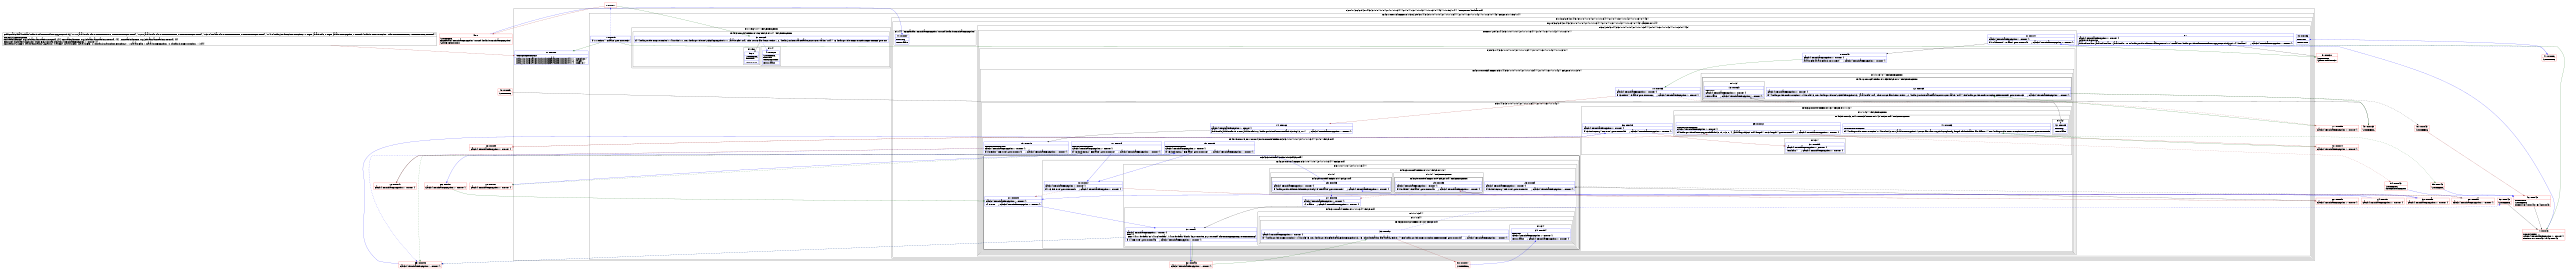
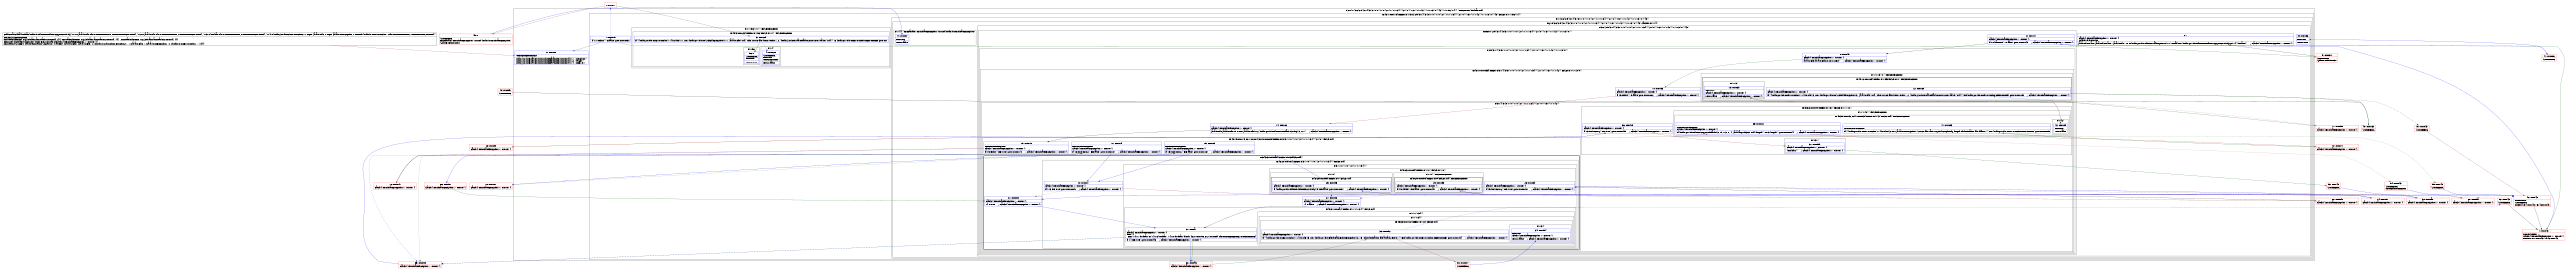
  digraph {
    node [color=blue shape=record]
    edge [color=blue]
    n1 [label="{25\:\ 0x0095|Catch:\{ TerminateException \-\> 0x00e7 \}\l|if (kotlin.p019io.FilesKt.deleteRecursively(r5) == false) goto L_0x0097     \/\/ Catch:\{ TerminateException \-\> 0x00e7 \}\l}"]
    n2 [label="{29\:\ 0x009e|Catch:\{ TerminateException \-\> 0x00e7 \}\l|if (r5.delete() == false) goto L_0x00a0     \/\/ Catch:\{ TerminateException \-\> 0x00e7 \}\l}"]
    n3 [label="{23\:\ 0x008f|Catch:\{ TerminateException \-\> 0x00e7 \}\l|if (r5.isDirectory() == true) goto L_0x0091     \/\/ Catch:\{ TerminateException \-\> 0x00e7 \}\l}"]
    n4 [label="{34\:\ 0x00b4|RETURN\lCatch:\{ TerminateException \-\> 0x00e7 \}\l|return false     \/\/ Catch:\{ TerminateException \-\> 0x00e7 \}\l}"]
    n5 [label="{33\:\ 0x00b2|Catch:\{ TerminateException \-\> 0x00e7 \}\l|if (((kotlin.p019io.OnErrorAction) r14.invoke(r5, new kotlin.p019io.FileAlreadyExistsException(r3, r5, \"The destination file already exists.\"))) == kotlin.p019io.OnErrorAction.TERMINATE) goto L_0x00b4     \/\/ Catch:\{ TerminateException \-\> 0x00e7 \}\l}"]
    n6 [label="{31\:\ 0x00a1|Catch:\{ TerminateException \-\> 0x00e7 \}\lPHI: r4 \l  PHI: (r4v11 boolean) = (r4v16 boolean), (r4v18 boolean) binds: [B:27:0x0098, B:21:0x0089] A[DONT_GENERATE, DONT_INLINE]\l|if (r4 == true) goto L_0x00a3     \/\/ Catch:\{ TerminateException \-\> 0x00e7 \}\l}"]
    n7 [label="{27\:\ 0x0098|Catch:\{ TerminateException \-\> 0x00e7 \}\l|r4 = false     \/\/ Catch:\{ TerminateException \-\> 0x00e7 \}\l}"]
    n8 [label="{20\:\ 0x0087|Catch:\{ TerminateException \-\> 0x00e7 \}\l|if (r13 == true) goto L_0x008b     \/\/ Catch:\{ TerminateException \-\> 0x00e7 \}\l}"]
    n9 [label="{21\:\ 0x0089|Catch:\{ TerminateException \-\> 0x00e7 \}\l|r4 = true     \/\/ Catch:\{ TerminateException \-\> 0x00e7 \}\l}"]
    n10 [label="{15\:\ 0x0079|ADDED_TO_REGION\lCatch:\{ TerminateException \-\> 0x00e7 \}\l|if (r5.exists() == true) goto L_0x007b     \/\/ Catch:\{ TerminateException \-\> 0x00e7 \}\l}"]
    n11 [label="{17\:\ 0x007f|ADDED_TO_REGION\lCatch:\{ TerminateException \-\> 0x00e7 \}\l|if (r3.isDirectory() == false) goto L_0x0087     \/\/ Catch:\{ TerminateException \-\> 0x00e7 \}\l}"]
    n12 [label="{19\:\ 0x0085|ADDED_TO_REGION\lCatch:\{ TerminateException \-\> 0x00e7 \}\l|if (r5.isDirectory() == false) goto L_0x0087     \/\/ Catch:\{ TerminateException \-\> 0x00e7 \}\l}"]
    n13 [label="{37\:\ 0x00bb|Catch:\{ TerminateException \-\> 0x00e7 \}\l|r5.mkdirs()     \/\/ Catch:\{ TerminateException \-\> 0x00e7 \}\l}"]
    n14 [label="{42\:\ 0x00e5|RETURN\l|return false\l}"]
    n15 [label="{39\:\ 0x00d2|ADDED_TO_REGION\lCatch:\{ TerminateException \-\> 0x00e7 \}\l|if (kotlin.p019io.FilesKt.copyTo$default(r3, r5, r13, 0, 4, (java.lang.Object) null).length() != r3.length()) goto L_0x00d4     \/\/ Catch:\{ TerminateException \-\> 0x00e7 \}\l}"]
    n16 [label="{41\:\ 0x00e3|ADDED_TO_REGION\l|if (((kotlin.p019io.OnErrorAction) r14.invoke(r3, new java.io.IOException(\"Source file wasn't copied completely, length of destination file differs.\"))) == kotlin.p019io.OnErrorAction.TERMINATE) goto L_0x00e5\l}"]
    n17 [label="{36\:\ 0x00b9|Catch:\{ TerminateException \-\> 0x00e7 \}\l|if (r3.isDirectory() == true) goto L_0x00bb     \/\/ Catch:\{ TerminateException \-\> 0x00e7 \}\l}"]
    n18 [label="{14\:\ 0x006c|Catch:\{ TerminateException \-\> 0x00e7 \}\l|java.io.File java.io.File r5 = new java.io.File(r12, kotlin.p019io.FilesKt.toRelativeString(r3, r11))     \/\/ Catch:\{ TerminateException \-\> 0x00e7 \}\l}"]
    n19 [label="{13\:\ 0x006b|RETURN\lCatch:\{ TerminateException \-\> 0x00e7 \}\l|return false     \/\/ Catch:\{ TerminateException \-\> 0x00e7 \}\l}"]
    n20 [label="{12\:\ 0x0069|Catch:\{ TerminateException \-\> 0x00e7 \}\l|if (((kotlin.p019io.OnErrorAction) r14.invoke(r3, new kotlin.p019io.NoSuchFileException(r3, (java.io.File) null, \"The source file doesn't exist.\", 2, (kotlin.jvm.internal.DefaultConstructorMarker) null))) == kotlin.p019io.OnErrorAction.TERMINATE) goto L_0x006b     \/\/ Catch:\{ TerminateException \-\> 0x00e7 \}\l}"]
    n21 [label="{10\:\ 0x0053|Catch:\{ TerminateException \-\> 0x00e7 \}\l|if (r3.exists() != false) goto L_0x006c     \/\/ Catch:\{ TerminateException \-\> 0x00e7 \}\l}"]
    n22 [label="{9\:\ 0x0049|Catch:\{ TerminateException \-\> 0x00e7 \}\l|java.io.File java.io.File r3 = r0.next()     \/\/ Catch:\{ TerminateException \-\> 0x00e7 \}\l}"]
    n23 [label="{8\:\ 0x0047|Catch:\{ TerminateException \-\> 0x00e7 \}\l|if (r0.hasNext() != false) goto L_0x0049     \/\/ Catch:\{ TerminateException \-\> 0x00e7 \}\l}"]
    n24 [label="{6\:\ ?|Catch:\{ TerminateException \-\> 0x00e7 \}\lSplitter:B:5:0x0030\l|java.util.Iterator java.util.Iterator\<java.io.File\> r0 = kotlin.p019io.FilesKt.walkTopDown(r11).onFail(new kotlin.p019io.FilesKt__UtilsKt$copyRecursively$2(r14)).iterator()     \/\/ Catch:\{ TerminateException \-\> 0x00e7 \}\l}"]
    n25 [label="{43\:\ 0x00e6|RETURN\l|return true\l}"]
    n26 [label="{44\:\ 0x00e7|RETURN\l|return false\l}"]
    n27 [label="{56\:\ ?|SYNTHETIC\lRETURN\l|return true\l}"]
    n28 [label="{4\:\ 0x002e|SYNTHETIC\lRETURN\lORIG_RETURN\l|return false\l}"]
    n29 [label="{3\:\ 0x002b|if (((kotlin.p019io.OnErrorAction) r14.invoke(r11, new kotlin.p019io.NoSuchFileException(r11, (java.io.File) null, \"The source file doesn't exist.\", 2, (kotlin.jvm.internal.DefaultConstructorMarker) null))) != kotlin.p019io.OnErrorAction.TERMINATE) goto L_?\l}"]
    n30 [label="{1\:\ 0x0015|if (r11.exists() != false) goto L_0x0030\l}"]
    n31 [label="{0\:\ 0x0000|MTH_ENTER_BLOCK\l|kotlin.jvm.internal.Intrinsics.checkParameterIsNotNull(r11, \"$receiver\")\lkotlin.jvm.internal.Intrinsics.checkParameterIsNotNull(r12, \"target\")\lkotlin.jvm.internal.Intrinsics.checkParameterIsNotNull(r14, \"onError\")\l}"]
    n32 [color=red label="{26\:\ 0x0097|Catch:\{ TerminateException \-\> 0x00e7 \}\l}"]
    n33 [color=red label="{30\:\ 0x00a0|Catch:\{ TerminateException \-\> 0x00e7 \}\l}"]
    n34 [color=red label="{24\:\ 0x0091|Catch:\{ TerminateException \-\> 0x00e7 \}\l}"]
    n35 [color=red label="{28\:\ 0x009a|Catch:\{ TerminateException \-\> 0x00e7 \}\l}"]
    n36 [color=red label="{50\:\ 0x00b4|SYNTHETIC\l}"]
    n37 [color=red label="{52\:\ 0x0043|SYNTHETIC\l}"]
    n38 [color=red label="{35\:\ 0x00b5|Catch:\{ TerminateException \-\> 0x00e7 \}\l}"]
    n39 [color=red label="{32\:\ 0x00a3|Catch:\{ TerminateException \-\> 0x00e7 \}\l}"]
    n40 [color=red label="{22\:\ 0x008b|Catch:\{ TerminateException \-\> 0x00e7 \}\l}"]
    n41 [color=red label="{16\:\ 0x007b|Catch:\{ TerminateException \-\> 0x00e7 \}\l}"]
    n42 [color=red label="{18\:\ 0x0081|Catch:\{ TerminateException \-\> 0x00e7 \}\l}"]
+   n43 [color=red label="{53\:\ 0x0043|SYNTHETIC\l}"]
    n44 [color=red label="{40\:\ 0x00d4|Catch:\{ TerminateException \-\> 0x00e7 \}\l}"]
    n45 [color=red label="{54\:\ 0x0043|SYNTHETIC\lADDED_TO_REGION\l}"]
    n46 [color=red label="{55\:\ 0x0043|SYNTHETIC\l}"]
    n47 [color=red label="{38\:\ 0x00bf|Catch:\{ TerminateException \-\> 0x00e7 \}\l}"]
    n48 [color=red label="{49\:\ 0x006b|SYNTHETIC\l}"]
    n49 [color=red label="{51\:\ 0x0043|SYNTHETIC\l}"]
    n50 [color=red label="{11\:\ 0x0055|Catch:\{ TerminateException \-\> 0x00e7 \}\l}"]
    n51 [color=red label="{47\:\ 0x00e6|SYNTHETIC\l}"]
    n52 [color=red label="{7\:\ 0x0043|LOOP_START\lCatch:\{ TerminateException \-\> 0x00e7 \}\lLOOP:0: B:7:0x0043\-\>B:46:0x0043\l}"]
    n53 [color=red label="{2\:\ 0x0017}"]
    n54 [color=red label="{5\:\ 0x0030|SYNTHETIC\lSplitter:B:5:0x0030\l}"]
    n55 [color=red label="{45\:\ ?|SYNTHETIC\lExcHandler: TerminateException (unused kotlin.io.TerminateException)\lSplitter:B:5:0x0030\l}"]
    n56 [color=red label="{46\:\ 0x0043|LOOP_END\lSYNTHETIC\lLOOP:0: B:7:0x0043\-\>B:46:0x0043\l}"]
    n57 [color=red label="{48\:\ 0x00e5|SYNTHETIC\l}"]
    n58 [label="{public static final boolean kotlin.io.FilesKt__UtilsKt.copyRecursively((r11v0 java.io.File A[IMMUTABLE_TYPE, METHOD_ARGUMENT]), (r12v0 java.io.File A[IMMUTABLE_TYPE, METHOD_ARGUMENT]), (r13v0 boolean A[IMMUTABLE_TYPE, METHOD_ARGUMENT]), (r14v0 kotlin.jvm.functions.Function2\<? super java.io.File, ? super java.io.IOException, ? extends kotlin.io.OnErrorAction\> A[IMMUTABLE_TYPE, METHOD_ARGUMENT]))  | INCONSISTENT_CODE\lAnnotation[BUILD, org.jetbrains.annotations.NotNull, \{\}], Annotation[BUILD, org.jetbrains.annotations.NotNull, \{\}], , Annotation[BUILD, org.jetbrains.annotations.NotNull, \{\}]\lRemoved duplicated region for block: B:32:0x00a3 A[Catch:\{ TerminateException \-\> 0x00e7 \}]\lAnnotation[SYSTEM, dalvik.annotation.Signature, \{value=[(, Ljava\/io\/File;, Ljava\/io\/File;, Z, Lkotlin\/jvm\/functions\/Function2\<, \-, Ljava\/io\/File;, \-, Ljava\/io\/IOException;, +, Lkotlin\/io\/OnErrorAction;, \>;)Z]\}]\l}" color=""]
    subgraph cluster_1 {
      label="R(2:0|(1:(3:6|(2:9|(3:14|(3:(3:(1:(0))(1:(0))|27|(1:(1:(1:34))))|21|(0))|(1:37)(1:(1:42)))(1:(1:13)(0)))|43))(1:(1:56)(1:4))) | DECL_VAR: boolean null\l"
      n31
      subgraph cluster_2 {
        label="IF [B:1:0x0015] THEN: R(1:(3:6|(2:9|(3:14|(3:(3:(1:(0))(1:(0))|27|(1:(1:(1:34))))|21|(0))|(1:37)(1:(1:42)))(1:(1:13)(0)))|43)) ELSE: R(1:(1:56)(1:4))"
        n30
        subgraph cluster_3 {
          label="R(1:(3:6|(2:9|(3:14|(3:(3:(1:(0))(1:(0))|27|(1:(1:(1:34))))|21|(0))|(1:37)(1:(1:42)))(1:(1:13)(0)))|43))"
          subgraph cluster_4 {
            label="Try: R(3:6|(2:9|(3:14|(3:(3:(1:(0))(1:(0))|27|(1:(1:(1:34))))|21|(0))|(1:37)(1:(1:42)))(1:(1:13)(0)))|43) catches: R(1:44)"
            subgraph cluster_5 {
              label="R(3:6|(2:9|(3:14|(3:(3:(1:(0))(1:(0))|27|(1:(1:(1:34))))|21|(0))|(1:37)(1:(1:42)))(1:(1:13)(0)))|43)"
              n24
              n25
              subgraph cluster_6 {
                label="LOOP:0: (2:9|(3:14|(3:(3:(1:(0))(1:(0))|27|(1:(1:(1:34))))|21|(0))|(1:37)(1:(1:42)))(1:(1:13)(0)))"
                n23
                subgraph cluster_7 {
                  label="R(2:9|(3:14|(3:(3:(1:(0))(1:(0))|27|(1:(1:(1:34))))|21|(0))|(1:37)(1:(1:42)))(1:(1:13)(0)))"
                  n22
                  subgraph cluster_8 {
                    label="IF [B:10:0x0053] THEN: R(3:14|(3:(3:(1:(0))(1:(0))|27|(1:(1:(1:34))))|21|(0))|(1:37)(1:(1:42))) ELSE: R(1:(1:13)(0))"
                    n21
                    subgraph cluster_9 {
                      label="R(3:14|(3:(3:(1:(0))(1:(0))|27|(1:(1:(1:34))))|21|(0))|(1:37)(1:(1:42)))"
                      n18
                      subgraph cluster_10 {
                        label="IF [B:15:0x0079, B:17:0x007f, B:19:0x0085] THEN: R(3:(3:(1:(0))(1:(0))|27|(1:(1:(1:34))))|21|(0)) ELSE: null"
                        n10
                        n11
                        n12
                        subgraph cluster_11 {
                          label="R(3:(3:(1:(0))(1:(0))|27|(1:(1:(1:34))))|21|(0))"
                          n9
                          subgraph cluster_12 {
                            label="IF [B:20:0x0087] THEN: R(3:(1:(0))(1:(0))|27|(1:(1:(1:34)))) ELSE: null"
                            n8
                            subgraph cluster_13 {
                              label="R(3:(1:(0))(1:(0))|27|(1:(1:(1:34))))"
                              n7
                              subgraph cluster_14 {
                                label="IF [B:23:0x008f] THEN: R(1:(0)) ELSE: R(1:(0))"
                                n3
                                subgraph cluster_15 {
                                  label="R(1:(0))"
                                  subgraph cluster_16 {
                                    label="IF [B:25:0x0095] THEN: R(0) ELSE: null"
                                    n1
                                    subgraph cluster_17 {
                                      label="R(0)"
                                    }
                                  }
                                }
                                subgraph cluster_18 {
                                  label="R(1:(0)) | ELSE_IF_CHAIN\l"
                                  subgraph cluster_19 {
                                    label="IF [B:29:0x009e] THEN: R(0) ELSE: null | ELSE_IF_CHAIN\l"
                                    n2
                                    subgraph cluster_20 {
                                      label="R(0)"
                                    }
                                  }
                                }
                              }
                              subgraph cluster_21 {
                                label="IF [B:31:0x00a1] THEN: R(1:(1:(1:34))) ELSE: null"
                                n6
                                subgraph cluster_22 {
                                  label="R(1:(1:(1:34)))"
                                  subgraph cluster_23 {
                                    label="R(1:(1:34))"
                                    subgraph cluster_24 {
                                      label="IF [B:33:0x00b2] THEN: R(1:34) ELSE: null"
                                      n5
                                      subgraph cluster_25 {
                                        label="R(1:34)"
                                        n4
                                      }
                                    }
                                  }
                                }
                              }
                            }
                          }
                          subgraph cluster_26 {
                            label="IF [B:31:0x00a1] THEN: R(0) ELSE: null"
                            subgraph cluster_27 {
                              label="R(0)"
                            }
                          }
                        }
                      }
                      subgraph cluster_28 {
                        label="IF [B:36:0x00b9] THEN: R(1:37) ELSE: R(1:(1:42))"
                        n17
                        subgraph cluster_29 {
                          label="R(1:37)"
                          n13
                        }
                        subgraph cluster_30 {
                          label="R(1:(1:42)) | ELSE_IF_CHAIN\l"
                          subgraph cluster_31 {
                            label="IF [B:39:0x00d2, B:41:0x00e3] THEN: R(1:42) ELSE: null | ELSE_IF_CHAIN\l"
                            n15
                            n16
                            subgraph cluster_32 {
                              label="R(1:42)"
                              n14
                            }
                          }
                        }
                      }
                    }
                    subgraph cluster_33 {
                      label="R(1:(1:13)(0)) | ELSE_IF_CHAIN\l"
                      subgraph cluster_34 {
                        label="IF [B:12:0x0069] THEN: R(1:13) ELSE: R(0) | ELSE_IF_CHAIN\l"
                        n20
                        subgraph cluster_35 {
                          label="R(0)"
                        }
                        subgraph cluster_36 {
                          label="R(1:13)"
                          n19
                        }
                      }
                    }
                  }
                }
              }
            }
            subgraph cluster_37 {
              label="R(1:44) | ExcHandler: TerminateException (unused kotlin.io.TerminateException)\l"
              n26
            }
          }
        }
        subgraph cluster_38 {
          label="R(1:(1:56)(1:4)) | ELSE_IF_CHAIN\l"
          subgraph cluster_39 {
            label="IF [B:3:0x002b] THEN: R(1:56) ELSE: R(1:4) | ELSE_IF_CHAIN\l"
            n29
            subgraph cluster_40 {
              label="R(1:56)"
              n27
            }
            subgraph cluster_41 {
              label="R(1:4)"
              n28
            }
          }
        }
      }
    }
    subgraph cluster_42 {
      label="R(1:44) | ExcHandler: TerminateException (unused kotlin.io.TerminateException)\l"
    }
    n1 -> n7 [style=dashed]
    n1 -> n32
    n2 -> n7 [color=brown style=dashed]
    n2 -> n33
+   n3 -> n34
    n3 -> n35 [color=black style=dashed]
    n5 -> n36 [color=brown]
    n5 -> n37 [style=dashed]
    n6 -> n38 [color=darkgreen style=dashed]
    n6 -> n38 [style=dashed]
    n6 -> n39
    n6 -> n39 [color=darkgreen]
    n7 -> n6 [color=black]
    n8 -> n9 [color=brown style=dashed]
    n8 -> n40 [color=brown]
    n9 -> n6
    n10 -> n38 [style=dashed]
    n10 -> n41 [color=brown]
    n11 -> n8
    n11 -> n42 [color=darkgreen style=dashed]
    n12 -> n8
    n12 -> n38 [color=darkgreen style=dashed]
+   n13 -> n43 [color=darkgreen]
    n15 -> n44 [color=brown]
    n15 -> n45 [color=brown style=dashed]
    n16 -> n46 [color=darkgreen style=dashed]
    n17 -> n13 [color=brown]
    n17 -> n47 [color=brown style=dashed]
    n18 -> n10 [color=black]
    n20 -> n48 [color=darkgreen]
    n20 -> n49 [color=black style=dashed]
    n21 -> n18 [color=brown]
    n21 -> n50 [color=brown style=dashed]
    n22 -> n21 [color=darkgreen]
    n23 -> n22 [color=black]
    n23 -> n51 [style=dashed]
    n24 -> n52 [color=darkgreen]
    n29 -> n27 [color=black]
    n29 -> n28 [style=dashed]
    n30 -> n31 [color=darkgreen]
    n30 -> n53 [style=dashed]
    n30 -> n54 [color=darkgreen]
    n32 -> n9 [color=darkgreen]
    n33 -> n9
    n34 -> n1
    n35 -> n2 [color=brown]
    n36 -> n4
    n37 -> n52 [color=black]
    n38 -> n17
    n39 -> n5 [color=darkgreen]
    n40 -> n3 [color=black]
    n41 -> n11 [color=black]
    n42 -> n12
+   n43 -> n56
    n44 -> n16 [color=darkgreen]
    n45 -> n56
    n46 -> n56
    n47 -> n15 [color=brown]
    n48 -> n19 [color=black]
    n49 -> n56 [color=brown]
    n50 -> n20 [color=darkgreen]
    n51 -> n25
    n52 -> n23
    n53 -> n29 [color=darkgreen]
    n53 -> n55 [color=brown]
    n54 -> n24 [color=black]
    n55 -> n26
    n56 -> n52 [color=black]
    n57 -> n14 [color=black]
    n58 -> n31 [color=brown]
  }
